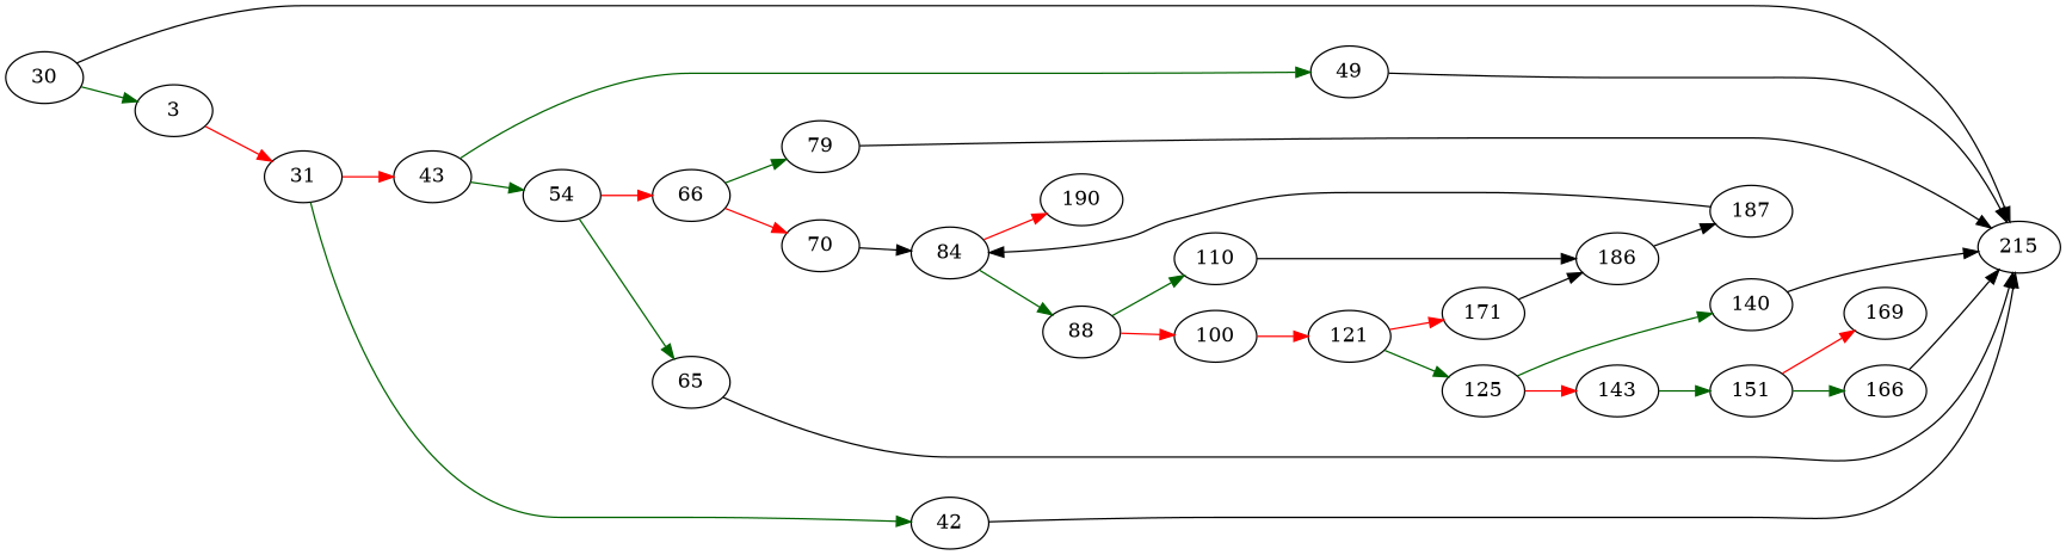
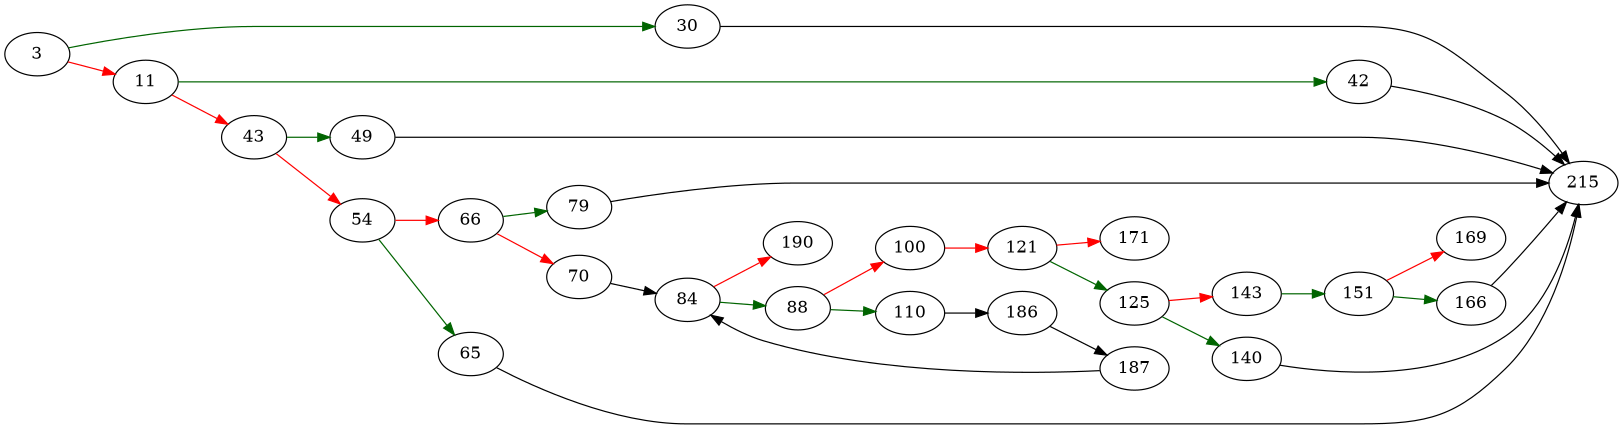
  strict digraph {
    rankdir=LR
    3 [entry=true]
    30
-   31
+   31 [label=11]
    215
    42
    43
    49
    54
    65
    66
    79
    n12 [label=70]
    84
    88
    190
    110
    100
    186
    121
    187
    125
    171
    140
    143
    151
    166
    169
-   30 -> 3 [color=darkgreen cond=true]
+   3 -> 30 [color=darkgreen cond=true]
    3 -> 31 [color=red cond=false]
    30 -> 215
    31 -> 42 [color=darkgreen cond=true]
    31 -> 43 [color=red cond=false]
    42 -> 215
    43 -> 49 [color=darkgreen cond=true]
-   43 -> 54 [color=darkgreen cond=false]
+   43 -> 54 [color=red cond=false]
    49 -> 215
    54 -> 65 [color=darkgreen cond=true]
    54 -> 66 [color=red cond=false]
    65 -> 215
    66 -> 79 [color=darkgreen cond=true]
    66 -> n12 [color=red cond=false]
    79 -> 215
    n12 -> 84
    84 -> 88 [color=darkgreen cond=true]
    84 -> 190 [color=red cond=false]
    88 -> 110 [color=darkgreen cond=true]
    88 -> 100 [color=red cond=false]
    110 -> 186
    100 -> 121 [color=red cond=false]
    186 -> 187
    121 -> 125 [color=darkgreen cond=true]
    121 -> 171 [color=red cond=false]
    187 -> 84
    125 -> 140 [color=darkgreen cond=true]
    125 -> 143 [color=red cond=false]
-   171 -> 186
    140 -> 215
    143 -> 151 [color=darkgreen cond=true]
    151 -> 166 [color=darkgreen cond=true]
    151 -> 169 [color=red cond=false]
    166 -> 215
  }
